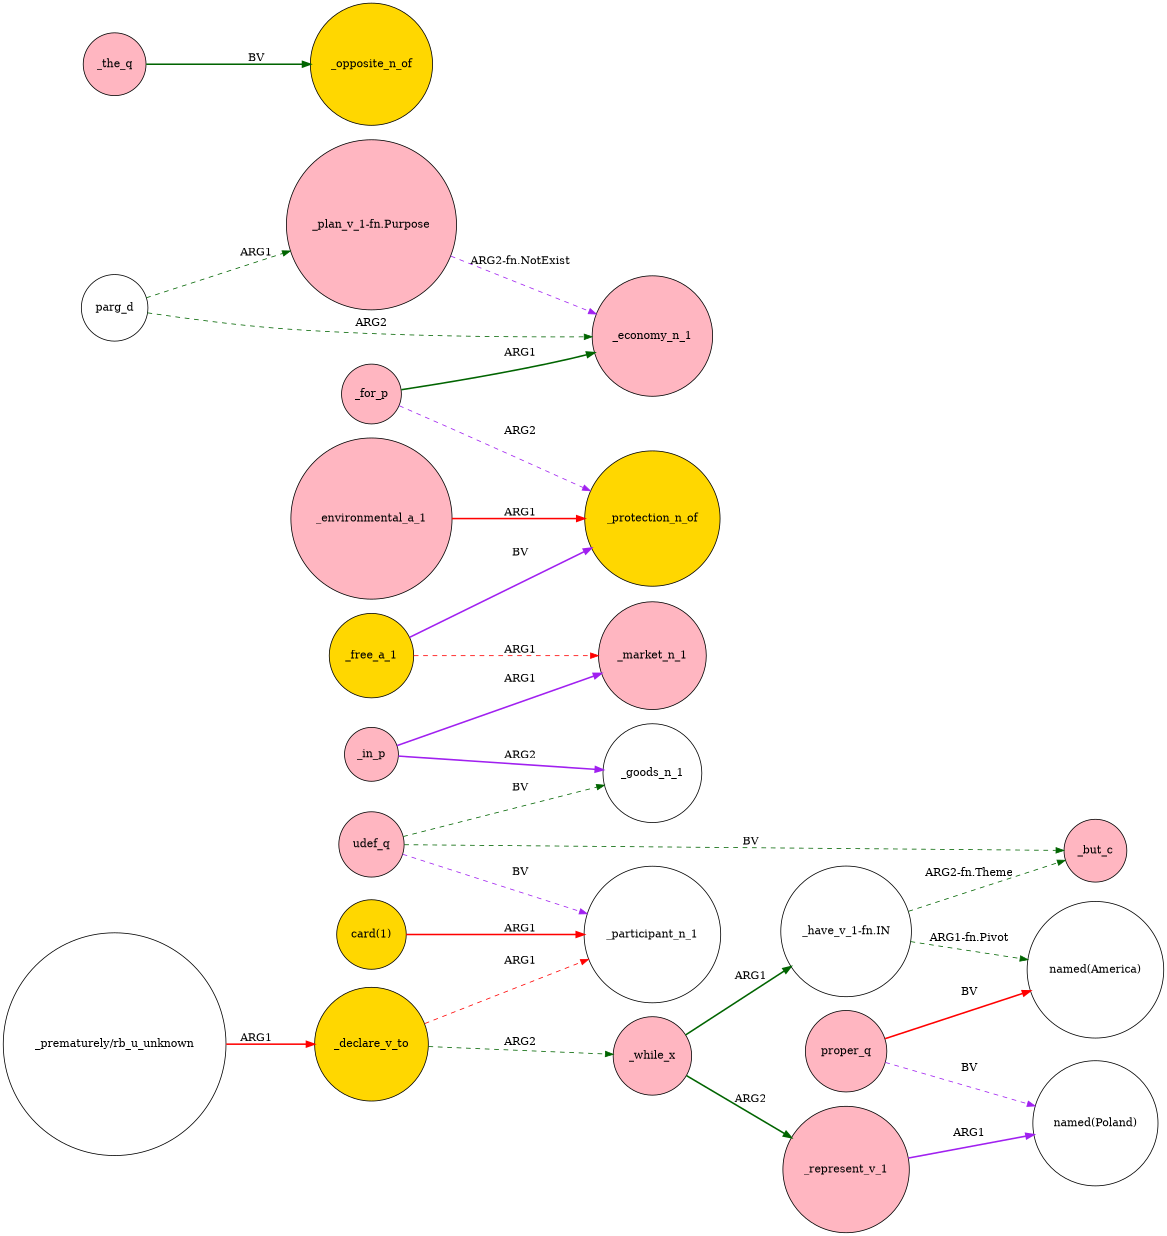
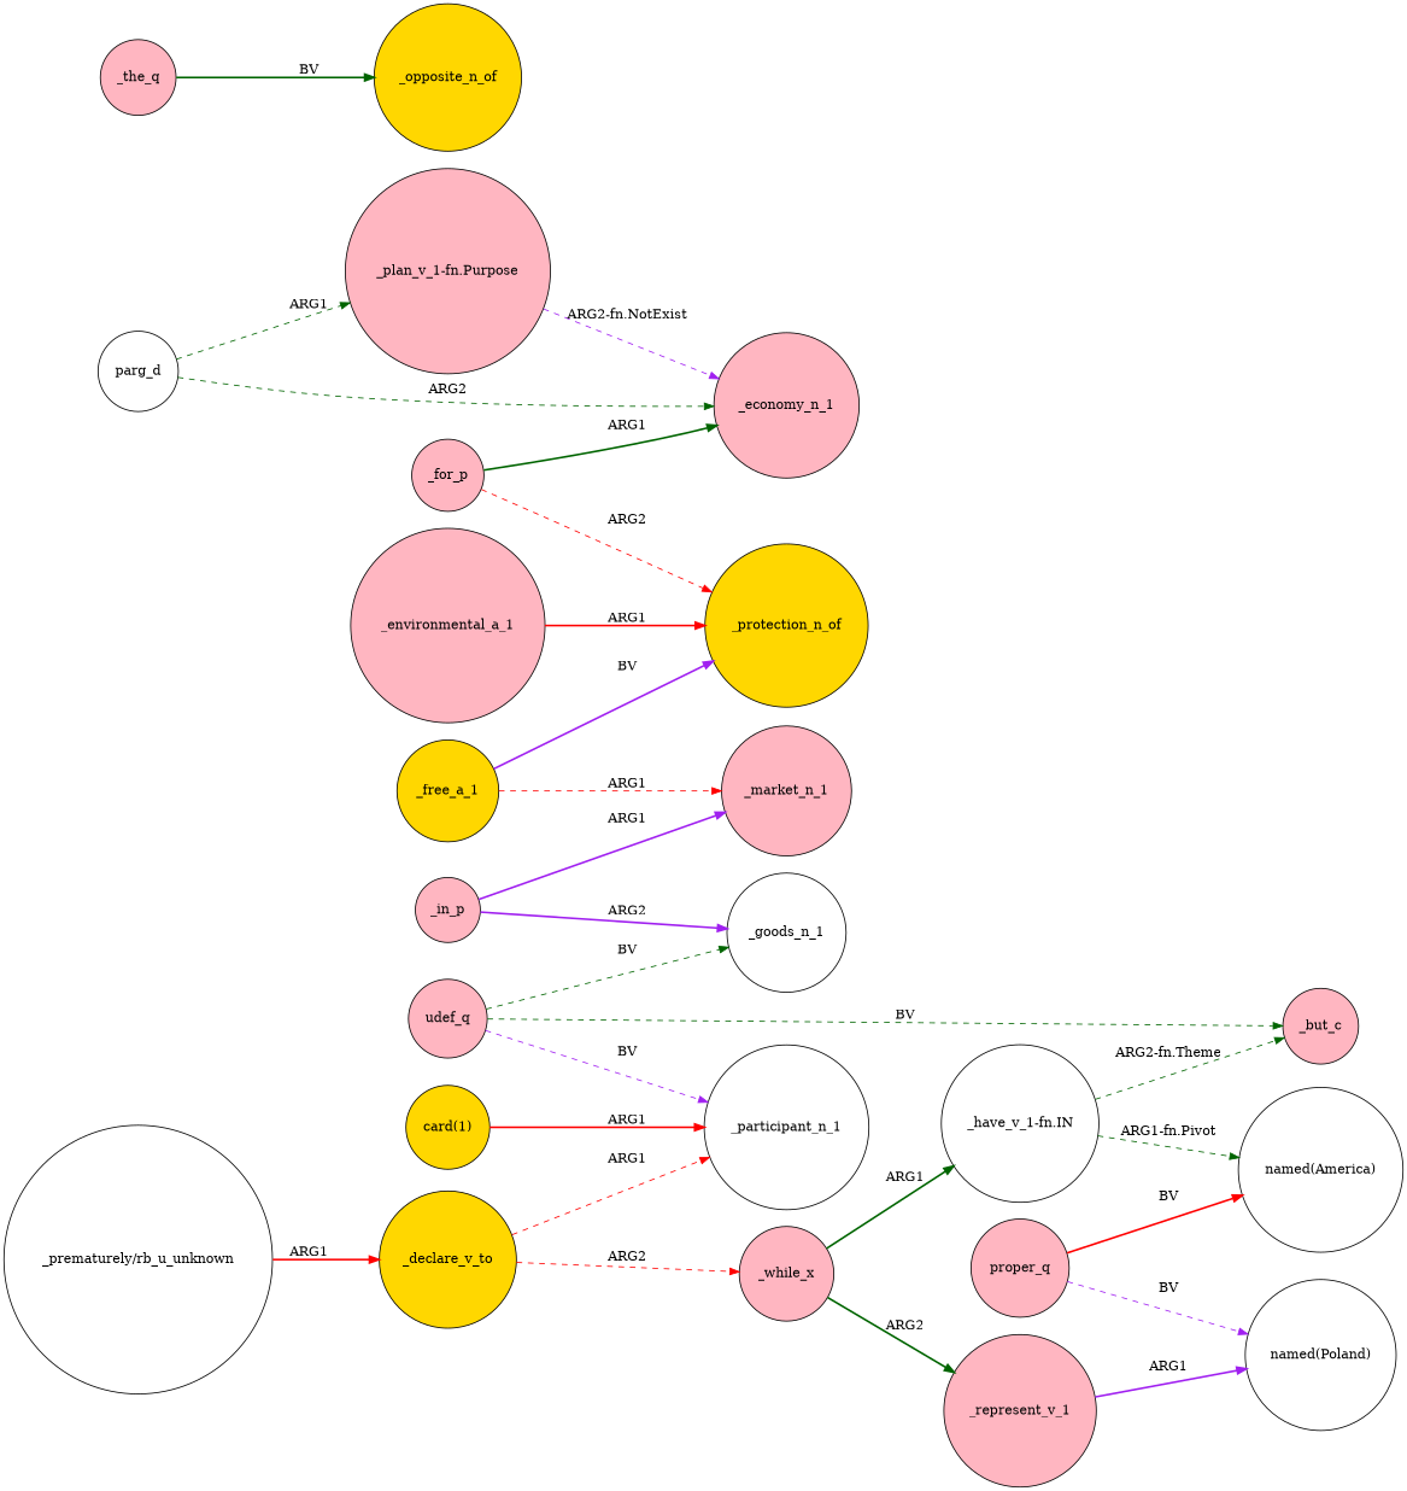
  digraph {
    rankdir=LR
    node [fillcolor=lightpink shape=circle style=filled]
    edge [color=darkgreen style=dashed]
    parg_d [fillcolor=white]
    _economy_n_1
    "_plan_v_1-fn.Purpose"
    _in_p
    _market_n_1
    _goods_n_1 [fillcolor=white]
    udef_q
    _participant_n_1 [fillcolor=white]
    _but_c
    _protection_n_of [fillcolor=gold]
    "_have_v_1-fn.IN" [fillcolor=white]
    "named(America)" [fillcolor=white]
    _opposite_n_of [fillcolor=gold]
    _the_q
    _free_a_1 [fillcolor=gold]
    _while_x
    _represent_v_1
    "named(Poland)" [fillcolor=white]
    _for_p
    "_prematurely/rb_u_unknown" [fillcolor=white]
    _declare_v_to [fillcolor=gold]
    proper_q
    _environmental_a_1
    "card(1)" [fillcolor=gold]
    parg_d -> _economy_n_1 [label=ARG2]
    parg_d -> "_plan_v_1-fn.Purpose" [label=ARG1]
    "_plan_v_1-fn.Purpose" -> _economy_n_1 [color=purple label="ARG2-fn.NotExist"]
    _in_p -> _market_n_1 [color=purple label=ARG1 style=bold]
    _in_p -> _goods_n_1 [color=purple label=ARG2 style=bold]
    udef_q -> _goods_n_1 [label=BV]
    udef_q -> _participant_n_1 [color=purple label=BV]
    udef_q -> _but_c [label=BV]
    "_have_v_1-fn.IN" -> _but_c [label="ARG2-fn.Theme"]
    "_have_v_1-fn.IN" -> "named(America)" [label="ARG1-fn.Pivot"]
    _the_q -> _opposite_n_of [label=BV style=bold]
    _free_a_1 -> _market_n_1 [color=red label=ARG1]
    _free_a_1 -> _protection_n_of [color=purple label=BV style=bold]
    _while_x -> "_have_v_1-fn.IN" [label=ARG1 style=bold]
    _while_x -> _represent_v_1 [label=ARG2 style=bold]
    _represent_v_1 -> "named(Poland)" [color=purple label=ARG1 style=bold]
    _for_p -> _economy_n_1 [label=ARG1 style=bold]
-   _for_p -> _protection_n_of [color=purple label=ARG2]
+   _for_p -> _protection_n_of [color=red label=ARG2]
    "_prematurely/rb_u_unknown" -> _declare_v_to [color=red label=ARG1 style=bold]
    _declare_v_to -> _participant_n_1 [color=red label=ARG1]
-   _declare_v_to -> _while_x [label=ARG2]
+   _declare_v_to -> _while_x [color=red label=ARG2]
    proper_q -> "named(America)" [color=red label=BV style=bold]
    proper_q -> "named(Poland)" [color=purple label=BV]
    _environmental_a_1 -> _protection_n_of [color=red label=ARG1 style=bold]
    "card(1)" -> _participant_n_1 [color=red label=ARG1 style=bold]
  }
